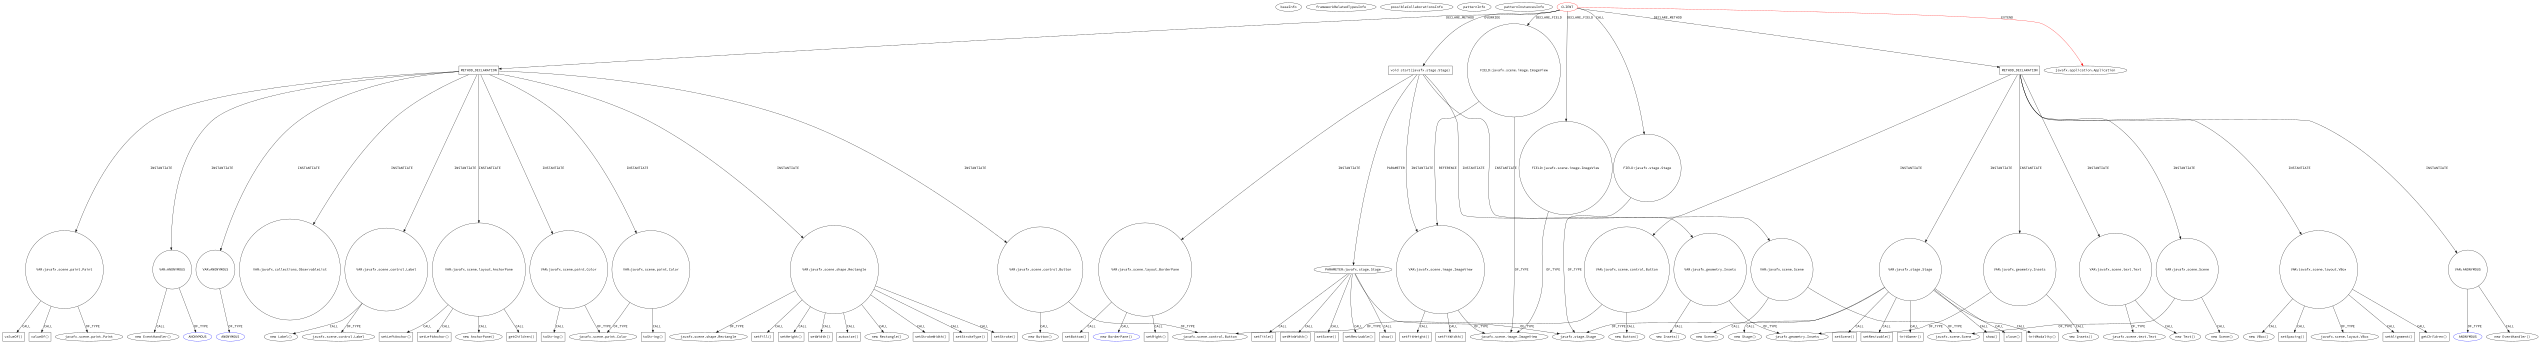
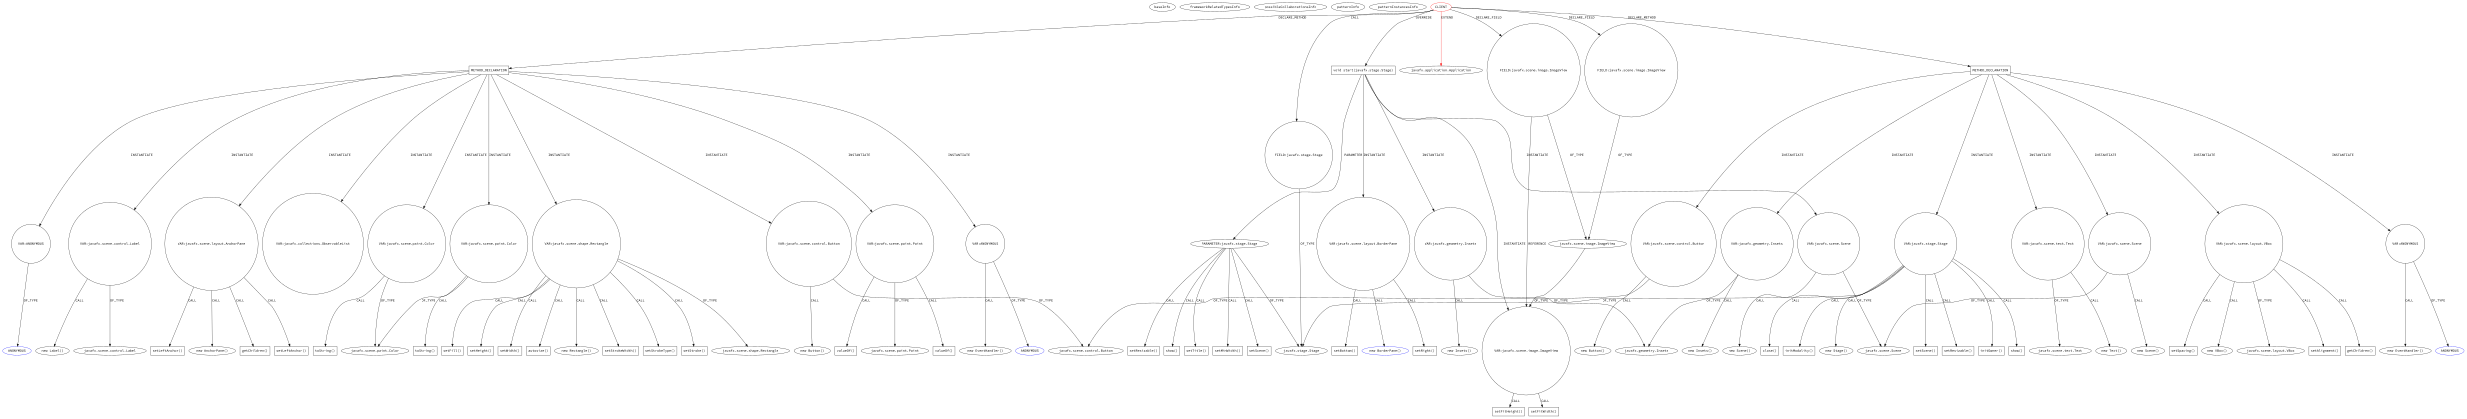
  digraph {
    fontname="Source Code Pro"
    node [fontname="Source Code Pro" isFrameworkType=false vertexType=INSIDE_CALL]
    edge [fontname="Source Code Pro"]
    baseInfo [category=pattern graphId=2969 isAnonymous=false possibleRelation=false isFrameworkType="" vertexType=""]
    frameworkRelatedTypesInfo [0="javafx.application.Application" isFrameworkType="" vertexType=""]
    possibleCollaborationsInfo [isFrameworkType="" vertexType=""]
    patternInfo [frequency=2.0 patternRootClient=0 isFrameworkType="" vertexType=""]
    patternInstancesInfo [0="Baschdl578-ColorReduction~/Baschdl578-ColorReduction/ColorReduction-master/src/main/java/edu/kit/ipd/swt1/SimpleColorReduction/UI.java~UI~149" 1="Baschdl578-ColorReduction~/Baschdl578-ColorReduction/ColorReduction-master/src/main/java/edu/kit/ipd/swt1/SimpleColorReduction/PluginUI.java~PluginUI~157" isFrameworkType="" vertexType=""]
    n6 [label="new AnchorPane()" vertexType=CONSTRUCTOR_CALL]
    n7 [label="VAR:javafx.scene.layout.AnchorPane" shape=circle vertexType=VARIABLE_EXPRESION]
    n8 [label="getChildren()" shape=box]
    n9 [label="setLeftAnchor()" shape=box]
    n10 [label="setLeftAnchor()" shape=box]
    n11 [label=METHOD_DECLARATION shape=box vertexType=CLIENT_METHOD_DECLARATION]
    n12 [label="VAR:javafx.scene.paint.Color" shape=circle vertexType=VARIABLE_EXPRESION]
    n13 [label="VAR:javafx.scene.paint.Color" shape=circle vertexType=VARIABLE_EXPRESION]
    n14 [label="VAR:javafx.scene.shape.Rectangle" shape=circle vertexType=VARIABLE_EXPRESION]
    n15 [label="VAR:javafx.scene.paint.Paint" shape=circle vertexType=VARIABLE_EXPRESION]
    n16 [label="VAR:ANONYMOUS" shape=circle vertexType=VARIABLE_EXPRESION]
    n17 [label="VAR:ANONYMOUS" shape=circle vertexType=VARIABLE_EXPRESION]
    n18 [label="VAR:javafx.scene.control.Label" shape=circle vertexType=VARIABLE_EXPRESION]
    n19 [label="VAR:javafx.scene.control.Button" shape=circle vertexType=VARIABLE_EXPRESION]
    n20 [label="VAR:javafx.collections.ObservableList" shape=circle vertexType=VARIABLE_EXPRESION]
    n21 [label="javafx.scene.paint.Color" vertexType=FRAMEWORK_CLASS_TYPE]
    n22 [label="toString()" shape=box]
    n23 [label="toString()" shape=box]
    n24 [label="setStrokeWidth()" shape=box]
    n25 [label="setStrokeType()" shape=box]
    n26 [label="setStroke()" shape=box]
    n27 [label="javafx.scene.shape.Rectangle" vertexType=FRAMEWORK_CLASS_TYPE]
    n28 [label="setFill()" shape=box]
    n29 [label="setHeight()" shape=box]
    n30 [label="setWidth()" shape=box]
    n31 [label="autosize()" shape=box]
    n32 [label="new Rectangle()" vertexType=CONSTRUCTOR_CALL]
    n33 [label="valueOf()" shape=box]
    n34 [label="valueOf()" shape=box]
    n35 [label="javafx.scene.paint.Paint" vertexType=FRAMEWORK_CLASS_TYPE]
    n36 [color=blue label=ANONYMOUS vertexType=REFERENCE_ANONYMOUS_DECLARATION]
    n37 [label="new EventHandler()" vertexType=CONSTRUCTOR_CALL]
    n38 [color=blue label=ANONYMOUS vertexType=REFERENCE_ANONYMOUS_DECLARATION]
    n39 [label="javafx.scene.control.Label" vertexType=FRAMEWORK_CLASS_TYPE]
    n40 [label="new Label()" vertexType=CONSTRUCTOR_CALL]
    n41 [label="new Button()" vertexType=CONSTRUCTOR_CALL]
    n42 [label="javafx.scene.control.Button" vertexType=FRAMEWORK_CLASS_TYPE]
    n43 [color=red label=CLIENT vertexType=ROOT_CLIENT_CLASS_DECLARATION]
    n44 [label="void start(javafx.stage.Stage)" shape=box vertexType=OVERRIDING_METHOD_DECLARATION]
    n45 [label="FIELD:javafx.stage.Stage" shape=circle vertexType=FIELD_DECLARATION]
    n46 [label="javafx.application.Application" vertexType=FRAMEWORK_CLASS_TYPE]
    n47 [label="FIELD:javafx.scene.image.ImageView" shape=circle vertexType=FIELD_DECLARATION]
    n48 [label="FIELD:javafx.scene.image.ImageView" shape=circle vertexType=FIELD_DECLARATION]
    n49 [label=METHOD_DECLARATION shape=box vertexType=CLIENT_METHOD_DECLARATION]
    n50 [label="VAR:javafx.scene.layout.BorderPane" shape=circle vertexType=VARIABLE_EXPRESION]
    n51 [label="PARAMETER:javafx.stage.Stage" vertexType=PARAMETER_DECLARATION]
    n52 [label="VAR:javafx.scene.image.ImageView" shape=circle vertexType=VARIABLE_EXPRESION]
    n53 [label="VAR:javafx.scene.Scene" shape=circle vertexType=VARIABLE_EXPRESION]
    n54 [label="VAR:javafx.geometry.Insets" shape=circle vertexType=VARIABLE_EXPRESION]
    n55 [label="javafx.stage.Stage" vertexType=FRAMEWORK_CLASS_TYPE]
    n56 [label="javafx.scene.image.ImageView" vertexType=FRAMEWORK_CLASS_TYPE]
    n57 [label="VAR:javafx.stage.Stage" shape=circle vertexType=VARIABLE_EXPRESION]
    n58 [label="VAR:javafx.scene.text.Text" shape=circle vertexType=VARIABLE_EXPRESION]
    n59 [label="VAR:javafx.scene.layout.VBox" shape=circle vertexType=VARIABLE_EXPRESION]
    n60 [label="VAR:ANONYMOUS" shape=circle vertexType=VARIABLE_EXPRESION]
    n61 [label="VAR:javafx.scene.Scene" shape=circle vertexType=VARIABLE_EXPRESION]
    n62 [label="VAR:javafx.scene.control.Button" shape=circle vertexType=VARIABLE_EXPRESION]
    n63 [label="VAR:javafx.geometry.Insets" shape=circle vertexType=VARIABLE_EXPRESION]
    n64 [label="setRight()" shape=box]
    n65 [label="setBottom()" shape=box]
    n66 [color=blue label="new BorderPane()" vertexType=CONSTRUCTOR_CALL]
    n67 [label="show()" shape=box]
    n68 [label="setTitle()" shape=box]
    n69 [label="setMinWidth()" shape=box]
    n70 [label="setScene()" shape=box]
    n71 [label="setResizable()" shape=box]
    n72 [label="setFitHeight()" shape=box]
    n73 [label="setFitWidth()" shape=box]
    n74 [label="new Scene()" vertexType=CONSTRUCTOR_CALL]
    n75 [label="javafx.scene.Scene" vertexType=FRAMEWORK_CLASS_TYPE]
    n76 [label="new Insets()" vertexType=CONSTRUCTOR_CALL]
    n77 [label="javafx.geometry.Insets" vertexType=FRAMEWORK_CLASS_TYPE]
    n78 [label="initOwner()" shape=box]
    n79 [label="show()" shape=box]
    n80 [label="close()" shape=box]
    n81 [label="initModality()" shape=box]
    n82 [label="new Stage()" vertexType=CONSTRUCTOR_CALL]
    n83 [label="setScene()" shape=box]
    n84 [label="setResizable()" shape=box]
    n85 [label="new Text()" vertexType=CONSTRUCTOR_CALL]
    n86 [label="javafx.scene.text.Text" vertexType=FRAMEWORK_CLASS_TYPE]
    n87 [label="setAlignment()" shape=box]
    n88 [label="getChildren()" shape=box]
    n89 [label="setSpacing()" shape=box]
    n90 [label="new VBox()" vertexType=CONSTRUCTOR_CALL]
    n91 [label="javafx.scene.layout.VBox" vertexType=FRAMEWORK_CLASS_TYPE]
    n92 [color=blue label=ANONYMOUS vertexType=REFERENCE_ANONYMOUS_DECLARATION]
    n93 [label="new EventHandler()" vertexType=CONSTRUCTOR_CALL]
    n94 [label="new Scene()" vertexType=CONSTRUCTOR_CALL]
    n95 [label="new Button()" vertexType=CONSTRUCTOR_CALL]
    n96 [label="new Insets()" vertexType=CONSTRUCTOR_CALL]
    n7 -> n6 [label=CALL]
    n7 -> n8 [label=CALL]
    n7 -> n9 [label=CALL]
    n7 -> n10 [label=CALL]
    n11 -> n7 [label=INSTANTIATE]
    n11 -> n12 [label=INSTANTIATE]
    n11 -> n13 [label=INSTANTIATE]
    n11 -> n14 [label=INSTANTIATE]
    n11 -> n15 [label=INSTANTIATE]
    n11 -> n16 [label=INSTANTIATE]
    n11 -> n17 [label=INSTANTIATE]
    n11 -> n18 [label=INSTANTIATE]
    n11 -> n19 [label=INSTANTIATE]
    n11 -> n20 [label=INSTANTIATE]
    n12 -> n21 [label=OF_TYPE]
    n12 -> n22 [label=CALL]
    n13 -> n21 [label=OF_TYPE]
    n13 -> n23 [label=CALL]
    n14 -> n24 [label=CALL]
    n14 -> n25 [label=CALL]
    n14 -> n26 [label=CALL]
    n14 -> n27 [label=OF_TYPE]
    n14 -> n28 [label=CALL]
    n14 -> n29 [label=CALL]
    n14 -> n30 [label=CALL]
    n14 -> n31 [label=CALL]
    n14 -> n32 [label=CALL]
    n15 -> n33 [label=CALL]
    n15 -> n34 [label=CALL]
    n15 -> n35 [label=OF_TYPE]
    n16 -> n36 [label=OF_TYPE]
    n16 -> n37 [label=CALL]
    n17 -> n38 [label=OF_TYPE]
    n18 -> n39 [label=OF_TYPE]
    n18 -> n40 [label=CALL]
    n19 -> n41 [label=CALL]
    n19 -> n42 [label=OF_TYPE]
    n43 -> n11 [label=DECLARE_METHOD]
    n43 -> n44 [label=OVERRIDE]
    n43 -> n45 [label=CALL]
    n43 -> n46 [color=red label=EXTEND]
    n43 -> n47 [label=DECLARE_FIELD]
    n43 -> n48 [label=DECLARE_FIELD]
    n43 -> n49 [label=DECLARE_METHOD]
    n44 -> n50 [label=INSTANTIATE]
    n44 -> n51 [label=PARAMETER]
    n44 -> n52 [label=INSTANTIATE]
    n44 -> n53 [label=INSTANTIATE]
    n44 -> n54 [label=INSTANTIATE]
    n45 -> n55 [label=OF_TYPE]
    n47 -> n56 [label=OF_TYPE]
    n48 -> n52 [label=REFERENCE]
    n48 -> n56 [label=OF_TYPE]
    n49 -> n57 [label=INSTANTIATE]
    n49 -> n58 [label=INSTANTIATE]
    n49 -> n59 [label=INSTANTIATE]
    n49 -> n60 [label=INSTANTIATE]
    n49 -> n61 [label=INSTANTIATE]
    n49 -> n62 [label=INSTANTIATE]
    n49 -> n63 [label=INSTANTIATE]
    n50 -> n64 [label=CALL]
    n50 -> n65 [label=CALL]
    n50 -> n66 [label=CALL]
    n51 -> n55 [label=OF_TYPE]
    n51 -> n67 [label=CALL]
    n51 -> n68 [label=CALL]
    n51 -> n69 [label=CALL]
    n51 -> n70 [label=CALL]
    n51 -> n71 [label=CALL]
-   n52 -> n56 [label=OF_TYPE]
+   n56 -> n52 [label=OF_TYPE]
    n52 -> n72 [label=CALL]
    n52 -> n73 [label=CALL]
    n53 -> n74 [label=CALL]
    n53 -> n75 [label=OF_TYPE]
    n54 -> n76 [label=CALL]
    n54 -> n77 [label=OF_TYPE]
    n57 -> n55 [label=OF_TYPE]
    n57 -> n78 [label=CALL]
    n57 -> n79 [label=CALL]
    n57 -> n80 [label=CALL]
    n57 -> n81 [label=CALL]
    n57 -> n82 [label=CALL]
    n57 -> n83 [label=CALL]
    n57 -> n84 [label=CALL]
    n58 -> n85 [label=CALL]
    n58 -> n86 [label=OF_TYPE]
    n59 -> n87 [label=CALL]
    n59 -> n88 [label=CALL]
    n59 -> n89 [label=CALL]
    n59 -> n90 [label=CALL]
    n59 -> n91 [label=OF_TYPE]
    n60 -> n92 [label=OF_TYPE]
    n60 -> n93 [label=CALL]
    n61 -> n75 [label=OF_TYPE]
    n61 -> n94 [label=CALL]
    n62 -> n42 [label=OF_TYPE]
    n62 -> n95 [label=CALL]
    n63 -> n77 [label=OF_TYPE]
    n63 -> n96 [label=CALL]
  }
